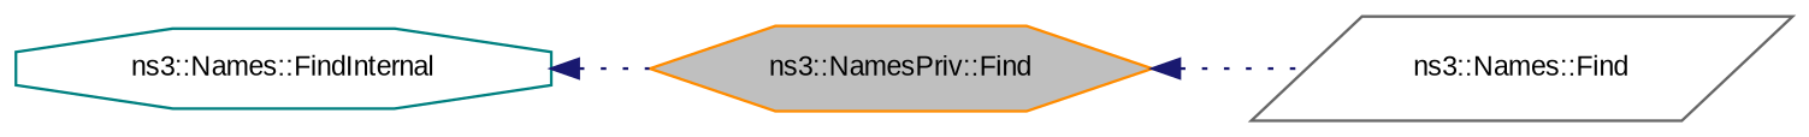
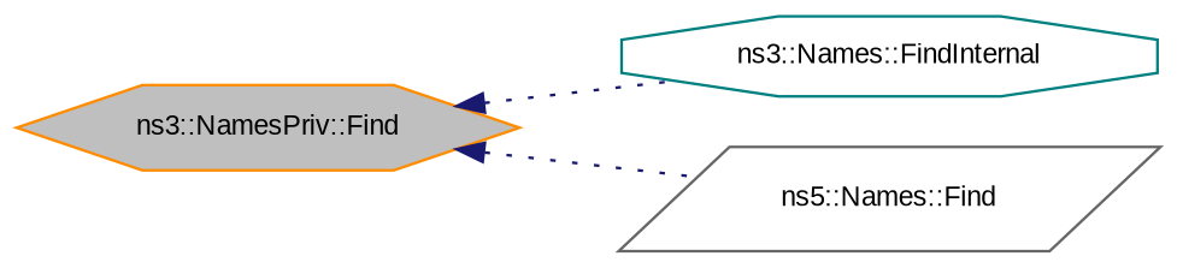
  digraph {
    fontname="Liberation Sans"
    rankdir=LR
    node [fillcolor=white fontname="Liberation Sans" fontsize=10 style=filled]
    edge [color=midnightblue dir=back fontname="Liberation Sans" fontsize=10 labelfontname=Helvetica labelfontsize=10 style=dotted]
    n1 [color=darkorange fillcolor=grey75 fontcolor=black height=0.2 label="ns3::NamesPriv::Find" shape=hexagon width=0.4]
    n2 [color=teal height=0.2 label="ns3::Names::FindInternal" shape=octagon width=0.4]
-   n3 [color=gray40 height=0.2 label="ns3::Names::Find" shape=parallelogram width=0.4]
-   n2 -> n1
+   n3 [color=gray40 height=0.2 label="ns5::Names::Find" shape=parallelogram width=0.4]
+   n1 -> n2
    n1 -> n3
  }
